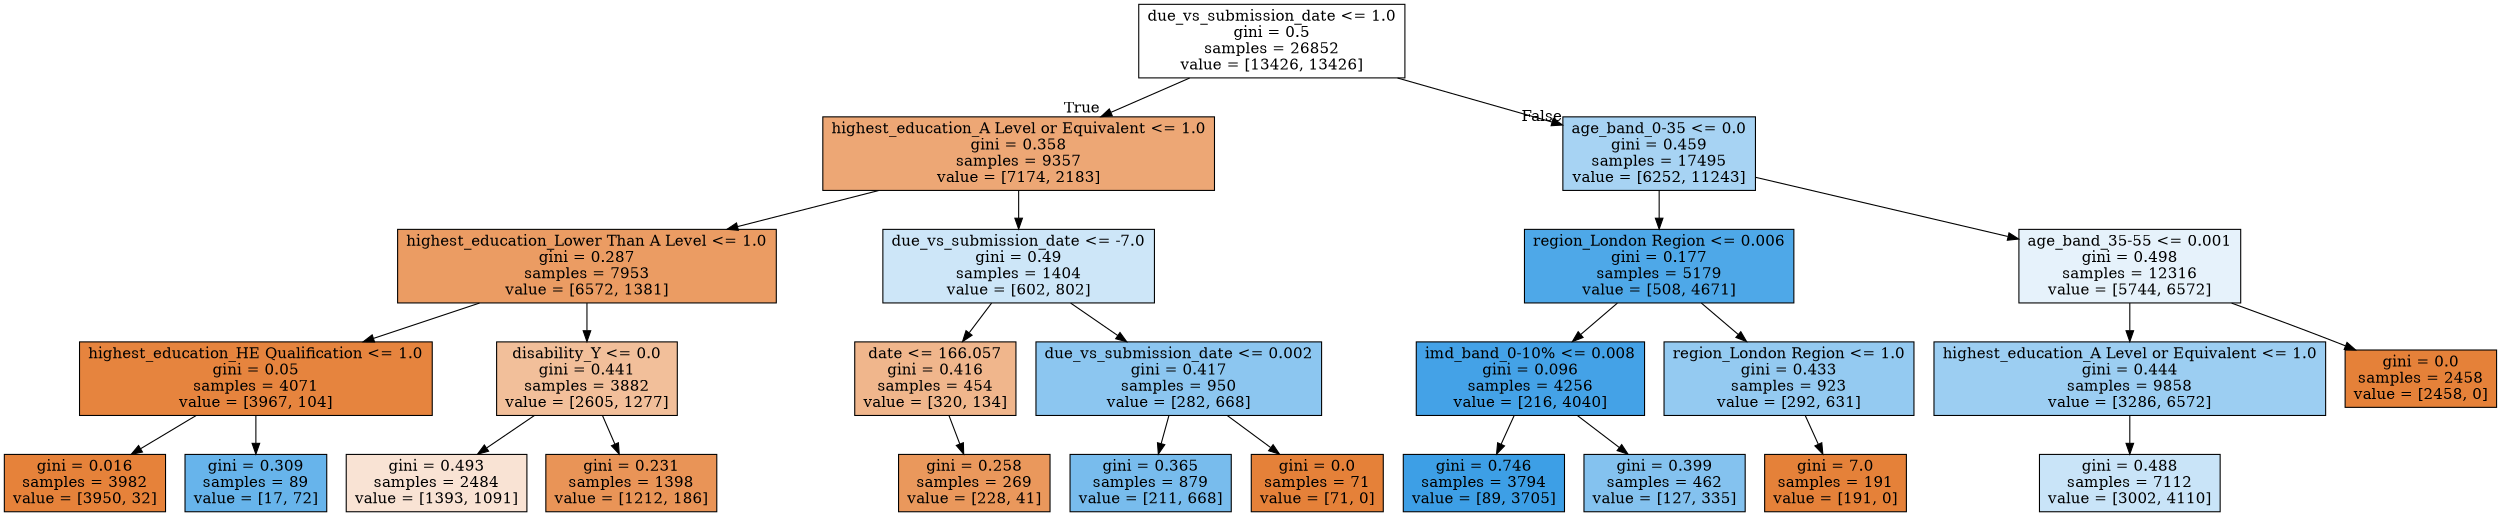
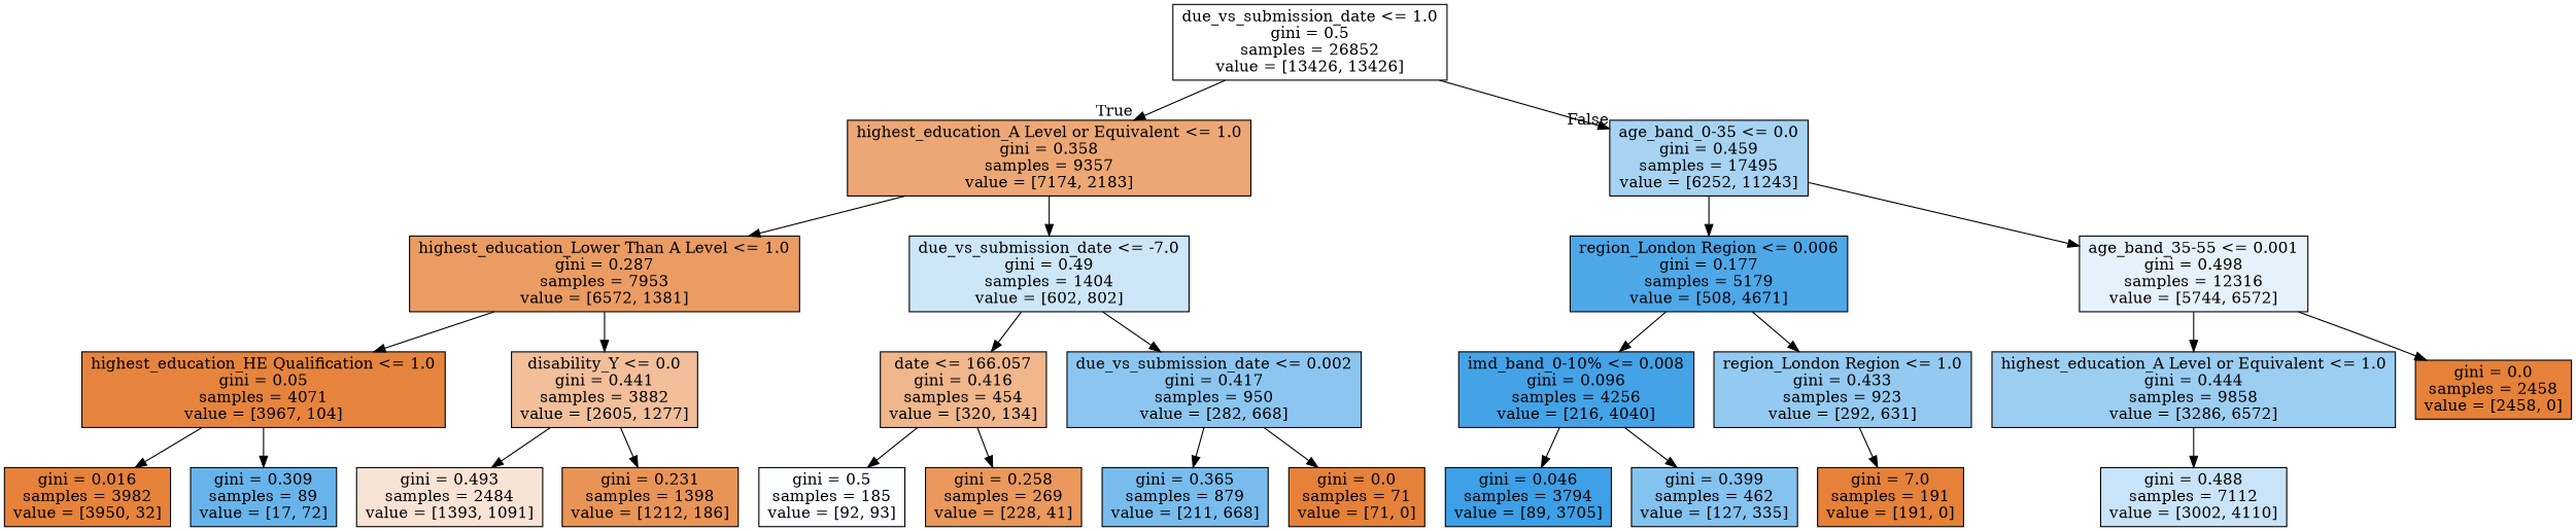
  digraph {
    node [color=black fillcolor="#e58139ff" shape=box style=filled]
    n1 [fillcolor="#e5813900" label="due_vs_submission_date <= 1.0\ngini = 0.5\nsamples = 26852\nvalue = [13426, 13426]"]
    n2 [fillcolor="#e58139b1" label="highest_education_A Level or Equivalent <= 1.0\ngini = 0.358\nsamples = 9357\nvalue = [7174, 2183]"]
    n3 [fillcolor="#399de571" label="age_band_0-35 <= 0.0\ngini = 0.459\nsamples = 17495\nvalue = [6252, 11243]"]
    n4 [fillcolor="#e58139c9" label="highest_education_Lower Than A Level <= 1.0\ngini = 0.287\nsamples = 7953\nvalue = [6572, 1381]"]
    n5 [fillcolor="#399de540" label="due_vs_submission_date <= -7.0\ngini = 0.49\nsamples = 1404\nvalue = [602, 802]"]
    n6 [fillcolor="#399de5e3" label="region_London Region <= 0.006\ngini = 0.177\nsamples = 5179\nvalue = [508, 4671]"]
    n7 [fillcolor="#399de520" label="age_band_35-55 <= 0.001\ngini = 0.498\nsamples = 12316\nvalue = [5744, 6572]"]
    n8 [fillcolor="#e58139f8" label="highest_education_HE Qualification <= 1.0\ngini = 0.05\nsamples = 4071\nvalue = [3967, 104]"]
    n9 [fillcolor="#e5813982" label="disability_Y <= 0.0\ngini = 0.441\nsamples = 3882\nvalue = [2605, 1277]"]
    n10 [fillcolor="#e5813994" label="date <= 166.057\ngini = 0.416\nsamples = 454\nvalue = [320, 134]"]
    n11 [fillcolor="#399de593" label="due_vs_submission_date <= 0.002\ngini = 0.417\nsamples = 950\nvalue = [282, 668]"]
    n12 [fillcolor="#e58139fd" label="gini = 0.016\nsamples = 3982\nvalue = [3950, 32]"]
    n13 [fillcolor="#399de5c3" label="gini = 0.309\nsamples = 89\nvalue = [17, 72]"]
    n14 [fillcolor="#e5813937" label="gini = 0.493\nsamples = 2484\nvalue = [1393, 1091]"]
    n15 [fillcolor="#e58139d8" label="gini = 0.231\nsamples = 1398\nvalue = [1212, 186]"]
+   n16 [fillcolor="#399de503" label="gini = 0.5\nsamples = 185\nvalue = [92, 93]"]
    n17 [fillcolor="#e58139d1" label="gini = 0.258\nsamples = 269\nvalue = [228, 41]"]
    n18 [fillcolor="#399de5ae" label="gini = 0.365\nsamples = 879\nvalue = [211, 668]"]
    n19 [label="gini = 0.0\nsamples = 71\nvalue = [71, 0]"]
    n20 [fillcolor="#399de5f1" label="imd_band_0-10% <= 0.008\ngini = 0.096\nsamples = 4256\nvalue = [216, 4040]"]
    n21 [fillcolor="#399de589" label="region_London Region <= 1.0\ngini = 0.433\nsamples = 923\nvalue = [292, 631]"]
    n22 [fillcolor="#399de57f" label="highest_education_A Level or Equivalent <= 1.0\ngini = 0.444\nsamples = 9858\nvalue = [3286, 6572]"]
    n23 [label="gini = 0.0\nsamples = 2458\nvalue = [2458, 0]"]
-   n24 [fillcolor="#399de5f9" label="gini = 0.746\nsamples = 3794\nvalue = [89, 3705]"]
+   n24 [fillcolor="#399de5f9" label="gini = 0.046\nsamples = 3794\nvalue = [89, 3705]"]
    n25 [fillcolor="#399de59e" label="gini = 0.399\nsamples = 462\nvalue = [127, 335]"]
    n26 [label="gini = 7.0\nsamples = 191\nvalue = [191, 0]"]
    n27 [fillcolor="#399de545" label="gini = 0.488\nsamples = 7112\nvalue = [3002, 4110]"]
    n1 -> n2 [headlabel=True labelangle=45 labeldistance=2.5]
    n1 -> n3 [headlabel=False labelangle=-45 labeldistance=2.5]
    n2 -> n4
    n2 -> n5
    n3 -> n6
    n3 -> n7
    n4 -> n8
    n4 -> n9
    n5 -> n10
    n5 -> n11
    n6 -> n20
    n6 -> n21
    n7 -> n22
    n7 -> n23
    n8 -> n12
    n8 -> n13
    n9 -> n14
    n9 -> n15
+   n10 -> n16
    n10 -> n17
    n11 -> n18
    n11 -> n19
    n20 -> n24
    n20 -> n25
    n21 -> n26
    n22 -> n27
  }
